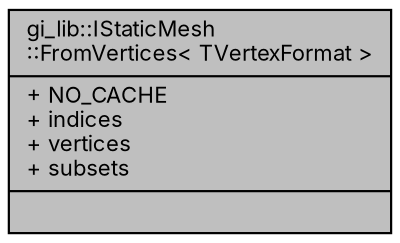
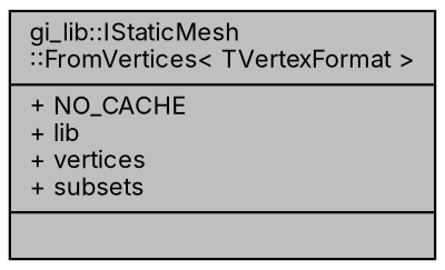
  digraph {
    fontname=Inter
-   n1 [color=black fillcolor=grey75 fontcolor=black fontname=Inter fontsize=10 height=0.2 label="{gi_lib::IStaticMesh\l::FromVertices\< TVertexFormat \>\n|+ NO_CACHE\l+ indices\l+ vertices\l+ subsets\l|}" shape=record style=filled width=0.4]
+   n1 [color=black fillcolor=grey75 fontcolor=black fontname=Inter fontsize=10 height=0.2 label="{gi_lib::IStaticMesh\l::FromVertices\< TVertexFormat \>\n|+ NO_CACHE\l+ lib\l+ vertices\l+ subsets\l|}" shape=record style=filled width=0.4]
  }
